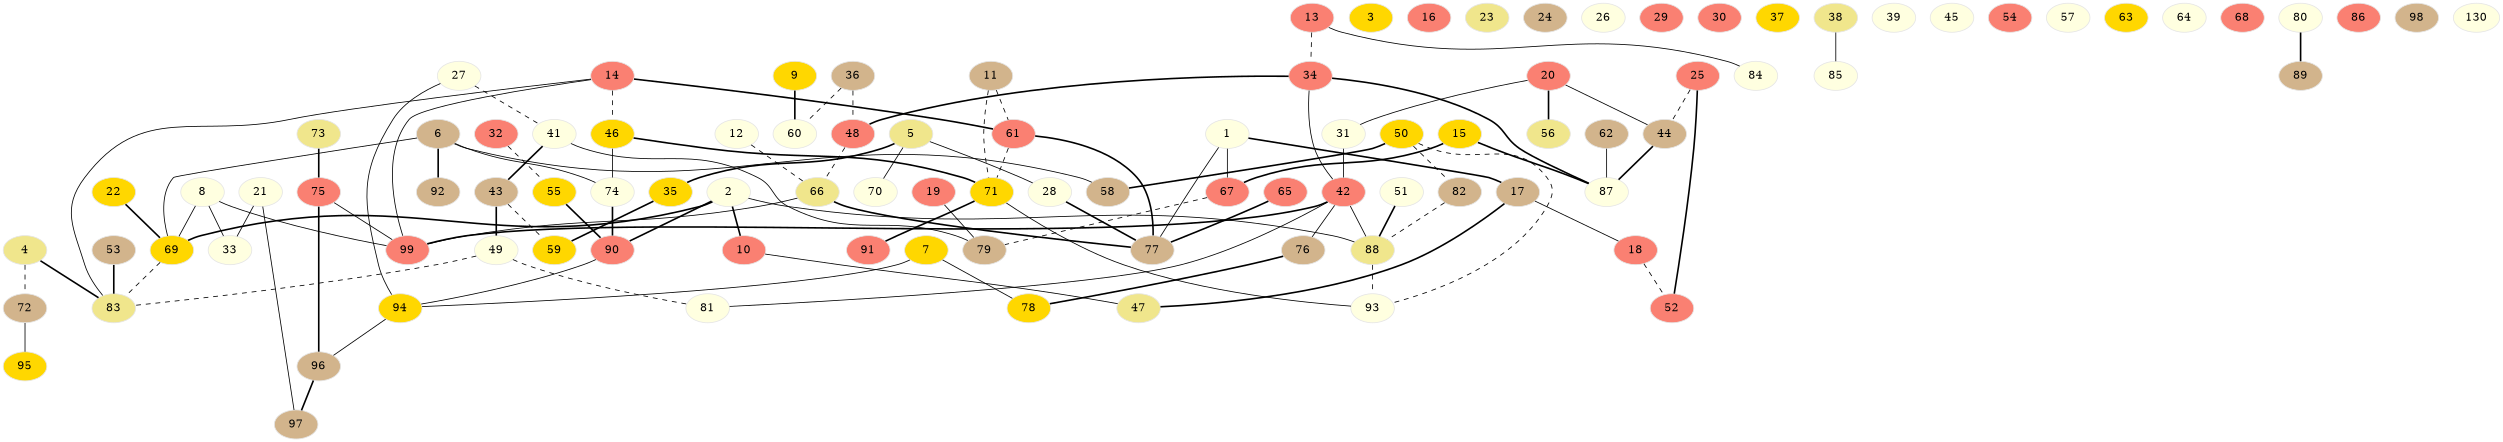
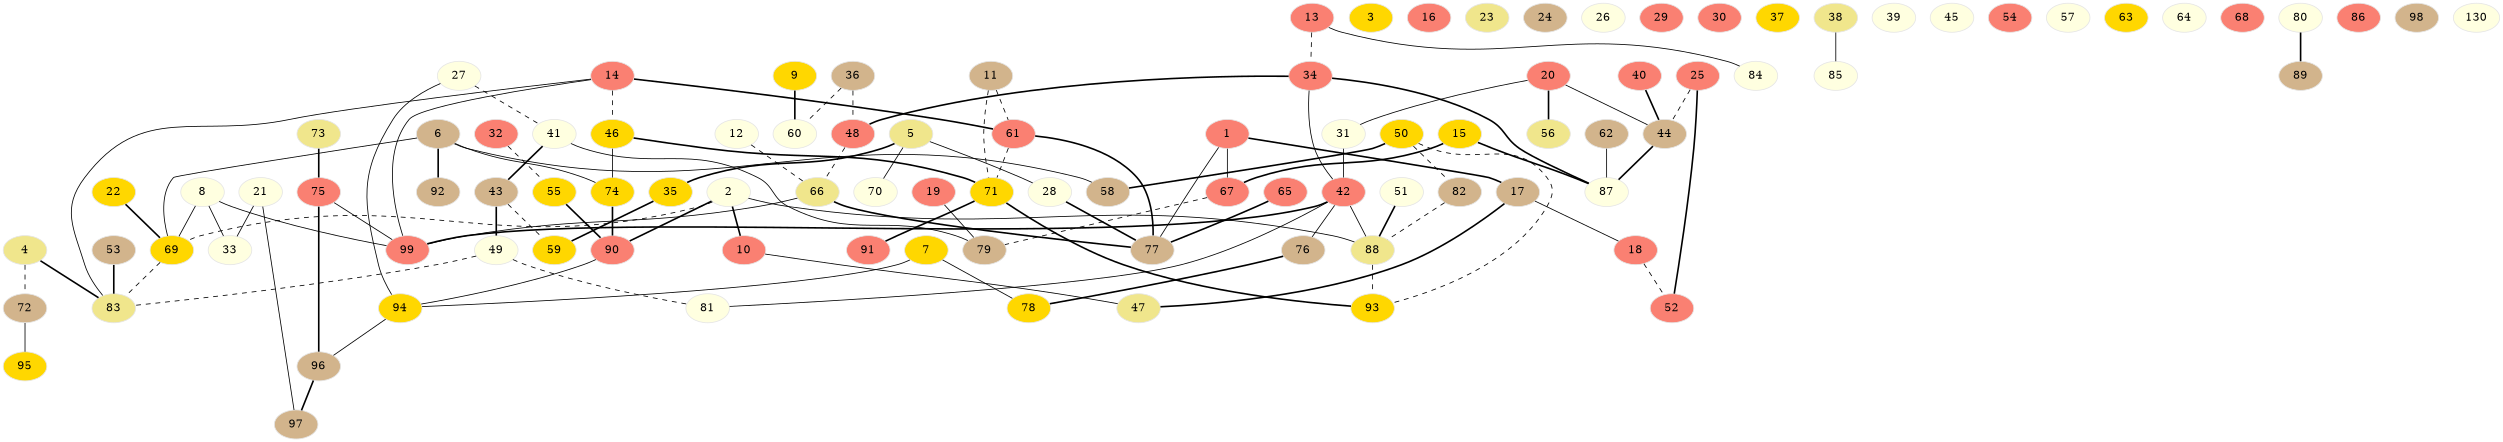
  graph {
    node [color=gray90 fillcolor=salmon style=filled]
    edge [style=solid]
    17 [fillcolor=tan]
-   1 [fillcolor=lightyellow]
+   1
    67
    77 [fillcolor=tan]
    47 [fillcolor=khaki]
    18
    79 [fillcolor=tan]
    2 [fillcolor=lightyellow]
    10
    69 [fillcolor=gold]
    88 [fillcolor=khaki]
    90
    83 [fillcolor=khaki]
-   93 [fillcolor=lightyellow]
+   93 [fillcolor=gold]
    94 [fillcolor=gold]
    3 [fillcolor=gold]
    4 [fillcolor=khaki]
    72 [fillcolor=tan]
    95 [fillcolor=gold]
    5 [fillcolor=khaki]
    28 [fillcolor=lightyellow]
    35 [fillcolor=gold]
    70 [fillcolor=lightyellow]
    59 [fillcolor=gold]
    6 [fillcolor=tan]
    58 [fillcolor=tan]
-   74 [fillcolor=lightyellow]
+   74 [fillcolor=gold]
    92 [fillcolor=tan]
    7 [fillcolor=gold]
    78 [fillcolor=gold]
    96 [fillcolor=tan]
    8 [fillcolor=lightyellow]
    33 [fillcolor=lightyellow]
    99
    9 [fillcolor=gold]
    60 [fillcolor=lightyellow]
    11 [fillcolor=tan]
    61
    71 [fillcolor=gold]
    91
    12 [fillcolor=lightyellow]
    66 [fillcolor=khaki]
    13
    34
    84 [fillcolor=lightyellow]
    87 [fillcolor=lightyellow]
    42
    48
    14
    46 [fillcolor=gold]
    15 [fillcolor=gold]
    16
    52
    19
    31 [fillcolor=lightyellow]
    20
    44 [fillcolor=tan]
    56 [fillcolor=khaki]
    21 [fillcolor=lightyellow]
    97 [fillcolor=tan]
    22 [fillcolor=gold]
    23 [fillcolor=khaki]
    24 [fillcolor=tan]
    25
    26 [fillcolor=lightyellow]
    27 [fillcolor=lightyellow]
    41 [fillcolor=lightyellow]
    43 [fillcolor=tan]
    29
    30
    76 [fillcolor=tan]
    81 [fillcolor=lightyellow]
    55 [fillcolor=gold]
    32
    36 [fillcolor=tan]
    37 [fillcolor=gold]
    38 [fillcolor=khaki]
    85 [fillcolor=lightyellow]
    39 [fillcolor=lightyellow]
+   40
    49 [fillcolor=lightyellow]
    45 [fillcolor=lightyellow]
    50 [fillcolor=gold]
    82 [fillcolor=tan]
    51 [fillcolor=lightyellow]
    53 [fillcolor=tan]
    54
    57 [fillcolor=lightyellow]
    62 [fillcolor=tan]
    63 [fillcolor=gold]
    64 [fillcolor=lightyellow]
    65
    68
    73 [fillcolor=khaki]
    75
    80 [fillcolor=lightyellow]
    89 [fillcolor=tan]
    86
    98 [fillcolor=tan]
    n100 [fillcolor=lightyellow label=130]
    17 -- 47 [style=bold]
    17 -- 18
    1 -- 17 [style=bold]
    1 -- 67
    1 -- 77
    67 -- 79 [style=dashed]
    18 -- 52 [style=dashed]
    2 -- 10 [style=bold]
-   2 -- 69 [style=bold]
+   2 -- 69 [style=dashed]
    2 -- 88
    2 -- 90 [style=bold]
    10 -- 47
    69 -- 83 [style=dashed]
    88 -- 93 [style=dashed]
    90 -- 94
    94 -- 96
    4 -- 83 [style=bold]
    4 -- 72 [style=dashed]
    72 -- 95
    5 -- 28
    5 -- 35 [style=bold]
    5 -- 70
    28 -- 77 [style=bold]
    35 -- 59 [style=bold]
    6 -- 69
    6 -- 58
    6 -- 74
    6 -- 92 [style=bold]
    74 -- 90 [style=bold]
    7 -- 94
    7 -- 78
    96 -- 97 [style=bold]
    8 -- 69
    8 -- 33
    8 -- 99
    9 -- 60 [style=bold]
    11 -- 61 [style=dashed]
    11 -- 71 [style=dashed]
    61 -- 77 [style=bold]
    61 -- 71 [style=dashed]
-   71 -- 93
+   71 -- 93 [style=bold]
    71 -- 91 [style=bold]
    12 -- 66 [style=dashed]
    66 -- 77 [style=bold]
    66 -- 99
    13 -- 34 [style=dashed]
    13 -- 84
    34 -- 87 [style=bold]
    34 -- 42
    34 -- 48 [style=bold]
    42 -- 88
    42 -- 99 [style=bold]
    42 -- 76
    42 -- 81
    48 -- 66 [style=dashed]
    14 -- 83
    14 -- 99
    14 -- 61 [style=bold]
    14 -- 46 [style=dashed]
    46 -- 74
    46 -- 71 [style=bold]
    15 -- 67 [style=bold]
    15 -- 87 [style=bold]
    19 -- 79
    31 -- 42
    20 -- 31
    20 -- 44
    20 -- 56 [style=bold]
    44 -- 87 [style=bold]
    21 -- 33
    21 -- 97
    22 -- 69 [style=bold]
    25 -- 52 [style=bold]
    25 -- 44 [style=dashed]
    27 -- 94
    27 -- 41 [style=dashed]
    41 -- 79
    41 -- 43 [style=bold]
    43 -- 59 [style=dashed]
    43 -- 49 [style=bold]
    76 -- 78 [style=bold]
    55 -- 90 [style=bold]
    32 -- 55 [style=dashed]
    36 -- 60 [style=dashed]
    36 -- 48 [style=dashed]
    38 -- 85
+   40 -- 44 [style=bold]
    49 -- 83 [style=dashed]
    49 -- 81 [style=dashed]
    50 -- 93 [style=dashed]
    50 -- 58 [style=bold]
    50 -- 82 [style=dashed]
    82 -- 88 [style=dashed]
    51 -- 88 [style=bold]
    53 -- 83 [style=bold]
    62 -- 87
    65 -- 77 [style=bold]
    73 -- 75 [style=bold]
    75 -- 96 [style=bold]
    75 -- 99
    80 -- 89 [style=bold]
  }
